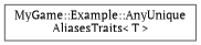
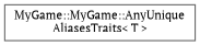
  digraph {
    rankdir=LR
    fontname="PT Serif"
-   n1 [color=grey40 fillcolor=white fontname="PT Serif" fontsize=10 height=0.2 label="MyGame::Example::AnyUnique\lAliasesTraits\< T \>" shape=box style=filled width=0.4]
+   n1 [color=grey40 fillcolor=white fontname="PT Serif" fontsize=10 height=0.2 label="MyGame::MyGame::AnyUnique\lAliasesTraits\< T \>" shape=box style=filled width=0.4]
  }
